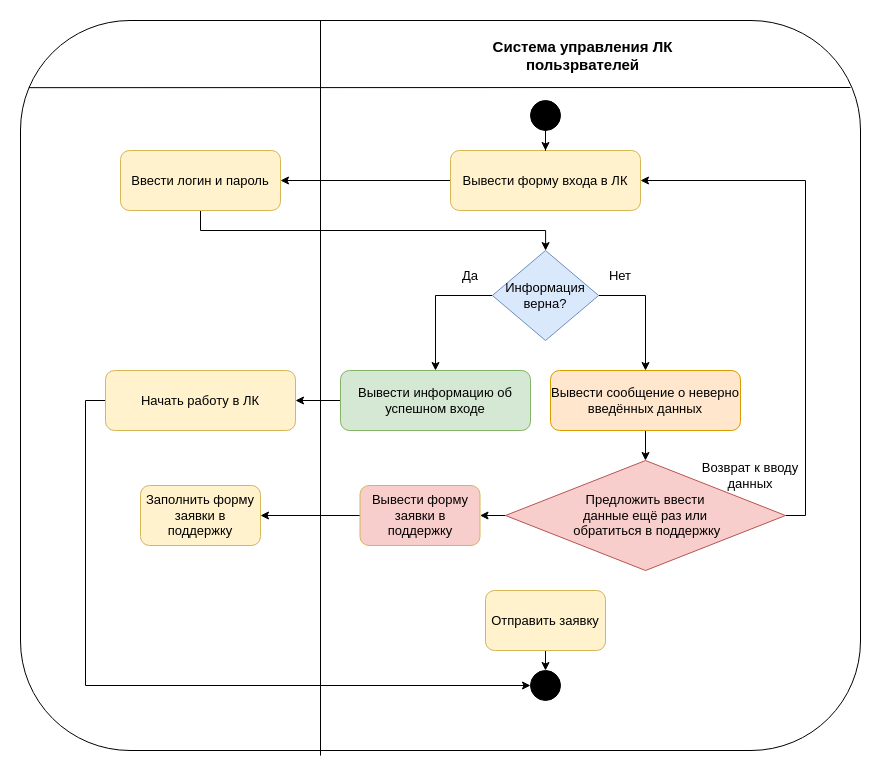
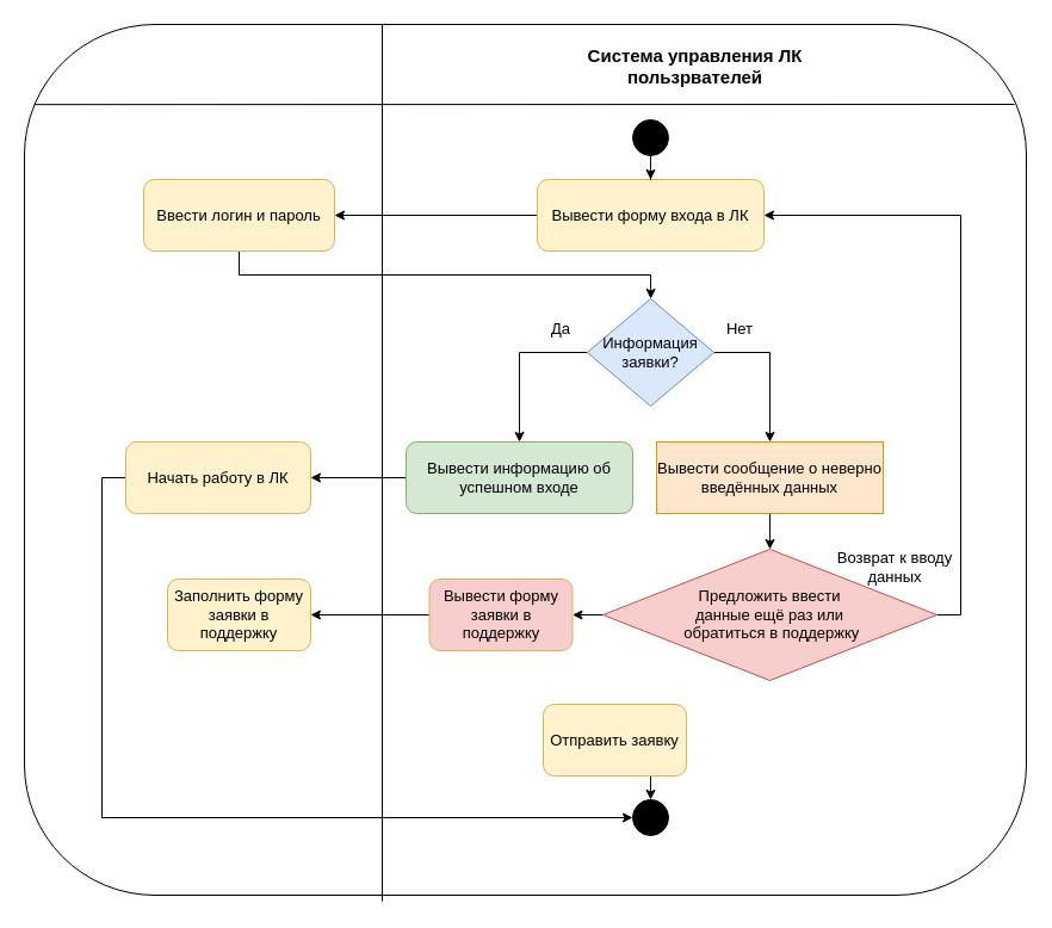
  <mxCell id="0" />
  <mxCell id="1" parent="0" />
  <mxCell id="2" value="" style="rounded=1;whiteSpace=wrap;html=1;fillColor=none;" vertex="1" parent="1"><mxGeometry x="20" width="840" height="730" as="geometry" y="20" /></mxCell>
  <mxCell id="3" style="edgeStyle=orthogonalEdgeStyle;rounded=0;orthogonalLoop=1;jettySize=auto;html=1;exitX=0;exitY=0.5;exitDx=0;exitDy=0;entryX=1;entryY=0.5;entryDx=0;entryDy=0;fontSize=13;" edge="1" parent="1" source="4" target="6"><mxGeometry relative="1" as="geometry" /></mxCell>
  <mxCell id="4" value="Вывести форму входа в ЛК" style="rounded=1;whiteSpace=wrap;html=1;fillColor=#fff2cc;strokeColor=#d6b656;fontSize=13;" vertex="1" parent="1"><mxGeometry x="450" y="150" width="190" height="60" as="geometry" /></mxCell>
  <mxCell id="5" style="edgeStyle=orthogonalEdgeStyle;rounded=0;orthogonalLoop=1;jettySize=auto;html=1;exitX=0.5;exitY=1;exitDx=0;exitDy=0;fontSize=13;" edge="1" parent="1" source="6" target="9"><mxGeometry relative="1" as="geometry" /></mxCell>
  <mxCell id="6" value="Ввести логин и пароль" style="rounded=1;whiteSpace=wrap;html=1;fillColor=#fff2cc;strokeColor=#d6b656;fontSize=13;" vertex="1" parent="1"><mxGeometry x="120" y="150" width="160" height="60" as="geometry" /></mxCell>
  <mxCell id="7" style="edgeStyle=orthogonalEdgeStyle;rounded=0;orthogonalLoop=1;jettySize=auto;html=1;exitX=0;exitY=0.5;exitDx=0;exitDy=0;fontSize=13;" edge="1" parent="1" source="9" target="23"><mxGeometry relative="1" as="geometry" /></mxCell>
  <mxCell id="8" style="edgeStyle=orthogonalEdgeStyle;rounded=0;orthogonalLoop=1;jettySize=auto;html=1;exitX=1;exitY=0.5;exitDx=0;exitDy=0;fontSize=13;" edge="1" parent="1" source="9" target="13"><mxGeometry relative="1" as="geometry" /></mxCell>
- <mxCell id="9" value="Информация верна?" style="rhombus;whiteSpace=wrap;html=1;fillColor=#dae8fc;strokeColor=#6c8ebf;fontSize=13;" vertex="1" parent="1"><mxGeometry x="491.88" y="250" width="106.25" height="90" as="geometry" /></mxCell>
+ <mxCell id="9" value="Информация заявки?" style="rhombus;whiteSpace=wrap;html=1;fillColor=#dae8fc;strokeColor=#6c8ebf;fontSize=13;" vertex="1" parent="1"><mxGeometry x="491.88" y="250" width="106.25" height="90" as="geometry" /></mxCell>
  <mxCell id="10" value="Нет" style="text;html=1;strokeColor=none;fillColor=none;align=center;verticalAlign=middle;whiteSpace=wrap;rounded=0;fontSize=13;" vertex="1" parent="1"><mxGeometry x="590" y="260" width="60" height="30" as="geometry" /></mxCell>
  <mxCell id="11" value="Да" style="text;html=1;strokeColor=none;fillColor=none;align=center;verticalAlign=middle;whiteSpace=wrap;rounded=0;fontSize=13;" vertex="1" parent="1"><mxGeometry x="440" y="260" width="60" height="30" as="geometry" /></mxCell>
  <mxCell id="12" style="edgeStyle=orthogonalEdgeStyle;rounded=0;orthogonalLoop=1;jettySize=auto;html=1;exitX=0.5;exitY=1;exitDx=0;exitDy=0;entryX=0.5;entryY=0;entryDx=0;entryDy=0;fontSize=13;" edge="1" parent="1" source="13" target="16"><mxGeometry relative="1" as="geometry" /></mxCell>
- <mxCell id="13" value="Вывести сообщение о неверно введённых данных" style="rounded=1;whiteSpace=wrap;html=1;fillColor=#ffe6cc;strokeColor=#d79b00;fontSize=13;" vertex="1" parent="1"><mxGeometry x="550" y="370" width="190" height="60" as="geometry" /></mxCell>
+ <mxCell id="13" value="Вывести сообщение о неверно введённых данных" style="whiteSpace=wrap;html=1;fillColor=#ffe6cc;strokeColor=#d79b00;fontSize=13;rounded=0;" vertex="1" parent="1"><mxGeometry x="550" y="370" width="190" height="60" as="geometry" /></mxCell>
  <mxCell id="14" style="edgeStyle=orthogonalEdgeStyle;rounded=0;orthogonalLoop=1;jettySize=auto;html=1;exitX=0;exitY=0.5;exitDx=0;exitDy=0;entryX=1;entryY=0.5;entryDx=0;entryDy=0;fontSize=13;" edge="1" parent="1" source="16" target="18"><mxGeometry relative="1" as="geometry" /></mxCell>
  <mxCell id="15" style="edgeStyle=orthogonalEdgeStyle;rounded=0;orthogonalLoop=1;jettySize=auto;html=1;exitX=1;exitY=0.5;exitDx=0;exitDy=0;entryX=1;entryY=0.5;entryDx=0;entryDy=0;fontSize=13;" edge="1" parent="1" source="16" target="4"><mxGeometry relative="1" as="geometry" /></mxCell>
  <mxCell id="16" value="Предложить ввести &lt;br&gt;данные ещё раз или&lt;br&gt;&amp;nbsp;обратиться в поддержку" style="rhombus;whiteSpace=wrap;html=1;fillColor=#f8cecc;strokeColor=#b85450;fontSize=13;" vertex="1" parent="1"><mxGeometry x="505" y="460" width="280" height="110" as="geometry" /></mxCell>
  <mxCell id="17" style="edgeStyle=orthogonalEdgeStyle;rounded=0;orthogonalLoop=1;jettySize=auto;html=1;exitX=0;exitY=0.5;exitDx=0;exitDy=0;entryX=1;entryY=0.5;entryDx=0;entryDy=0;fontSize=13;" edge="1" parent="1" source="18" target="19"><mxGeometry relative="1" as="geometry" /></mxCell>
  <mxCell id="18" value="Вывести форму заявки в поддержку" style="rounded=1;whiteSpace=wrap;html=1;fillColor=#f8cecc;strokeColor=#d6b656;fontSize=13;" vertex="1" parent="1"><mxGeometry x="359.5" y="485" width="120" height="60" as="geometry" /></mxCell>
  <mxCell id="19" value="Заполнить форму заявки в поддержку" style="rounded=1;whiteSpace=wrap;html=1;fillColor=#fff2cc;strokeColor=#d6b656;fontSize=13;" vertex="1" parent="1"><mxGeometry x="140" y="485" width="120" height="60" as="geometry" /></mxCell>
  <mxCell id="20" style="edgeStyle=orthogonalEdgeStyle;rounded=0;orthogonalLoop=1;jettySize=auto;html=1;exitX=0.5;exitY=1;exitDx=0;exitDy=0;entryX=0.5;entryY=0;entryDx=0;entryDy=0;fontSize=13;" edge="1" parent="1" source="21" target="30"><mxGeometry relative="1" as="geometry" /></mxCell>
- <mxCell id="21" value="Отправить заявку" style="rounded=1;whiteSpace=wrap;html=1;fillColor=#fff2cc;strokeColor=#d6b656;fontSize=13;" vertex="1" parent="1"><mxGeometry x="485.01" y="590" width="120" height="60" as="geometry" /></mxCell>
+ <mxCell id="21" value="Отправить заявку" style="rounded=1;whiteSpace=wrap;html=1;fillColor=#fff2cc;strokeColor=#d6b656;fontSize=13;" vertex="1" parent="1"><mxGeometry x="455.01" y="590" width="120" height="60" as="geometry" /></mxCell>
  <mxCell id="22" style="edgeStyle=orthogonalEdgeStyle;rounded=0;orthogonalLoop=1;jettySize=auto;html=1;exitX=0;exitY=0.5;exitDx=0;exitDy=0;entryX=1;entryY=0.5;entryDx=0;entryDy=0;fontSize=13;" edge="1" parent="1" source="23" target="25"><mxGeometry relative="1" as="geometry" /></mxCell>
  <mxCell id="23" value="Вывести информацию об успешном входе" style="rounded=1;whiteSpace=wrap;html=1;fillColor=#d5e8d4;strokeColor=#82b366;fontSize=13;" vertex="1" parent="1"><mxGeometry x="340" y="370" width="190" height="60" as="geometry" /></mxCell>
  <mxCell id="24" style="edgeStyle=orthogonalEdgeStyle;rounded=0;orthogonalLoop=1;jettySize=auto;html=1;exitX=0;exitY=0.5;exitDx=0;exitDy=0;entryX=0;entryY=0.5;entryDx=0;entryDy=0;fontSize=13;" edge="1" parent="1" source="25" target="30"><mxGeometry relative="1" as="geometry" /></mxCell>
- <mxCell id="25" value="Начать работу в ЛК" style="rounded=1;whiteSpace=wrap;html=1;fillColor=#fff2cc;strokeColor=#d6b656;fontSize=13;" vertex="1" parent="1"><mxGeometry x="105" y="370" width="190" height="60" as="geometry" /></mxCell>
+ <mxCell id="25" value="Начать работу в ЛК" style="rounded=1;whiteSpace=wrap;html=1;fillColor=#fff2cc;strokeColor=#d6b656;fontSize=13;" vertex="1" parent="1"><mxGeometry x="105" y="370" width="155" height="60" as="geometry" /></mxCell>
  <mxCell id="26" value="Система управления ЛК пользрвателей" style="text;html=1;strokeColor=none;fillColor=none;align=center;verticalAlign=middle;whiteSpace=wrap;rounded=0;fontSize=15;fontStyle=1" vertex="1" parent="1"><mxGeometry x="450" y="40" width="265" height="30" as="geometry" /></mxCell>
  <mxCell id="27" value="Возврат к вводу данных" style="text;html=1;strokeColor=none;fillColor=none;align=center;verticalAlign=middle;whiteSpace=wrap;rounded=0;fontSize=13;" vertex="1" parent="1"><mxGeometry x="700" y="460" width="100" height="30" as="geometry" /></mxCell>
  <mxCell id="28" style="edgeStyle=orthogonalEdgeStyle;rounded=0;orthogonalLoop=1;jettySize=auto;html=1;exitX=0.5;exitY=1;exitDx=0;exitDy=0;fontSize=13;" edge="1" parent="1" source="29" target="4"><mxGeometry relative="1" as="geometry" /></mxCell>
  <mxCell id="29" value="" style="ellipse;whiteSpace=wrap;html=1;aspect=fixed;fillColor=#000000;fontSize=13;" vertex="1" parent="1"><mxGeometry x="530" y="100" width="30" height="30" as="geometry" /></mxCell>
  <mxCell id="30" value="" style="ellipse;whiteSpace=wrap;html=1;aspect=fixed;fillColor=#000000;fontSize=13;" vertex="1" parent="1"><mxGeometry x="530.01" y="670" width="30" height="30" as="geometry" /></mxCell>
  <mxCell id="31" value="" style="endArrow=none;html=1;rounded=0;exitX=0.333;exitY=1.008;exitDx=0;exitDy=0;exitPerimeter=0;entryX=0.333;entryY=0.001;entryDx=0;entryDy=0;entryPerimeter=0;" edge="1" parent="1"><mxGeometry width="50" height="50" relative="1" as="geometry"><mxPoint x="320" y="755.11" as="sourcePoint" /><mxPoint x="320" y="20" as="targetPoint" /></mxGeometry></mxCell>
  <mxCell id="32" value="" style="endArrow=none;html=1;rounded=0;exitX=0.01;exitY=0.092;exitDx=0;exitDy=0;exitPerimeter=0;" edge="1" parent="1" source="2"><mxGeometry width="50" height="50" relative="1" as="geometry"><mxPoint x="510" y="460" as="sourcePoint" /><mxPoint x="850" y="87" as="targetPoint" /></mxGeometry></mxCell>
